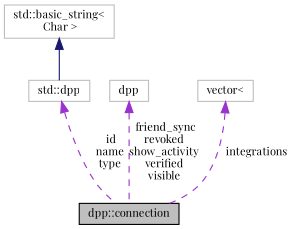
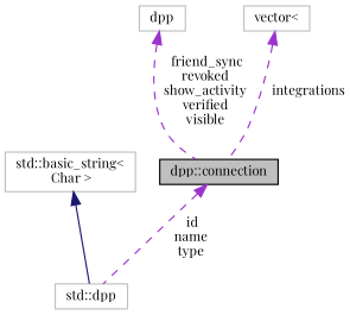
  digraph {
    fontname="Playfair Display"
    node [color=grey75 fontname="Playfair Display" fontsize=10 shape=record]
    edge [color=darkorchid3 dir=back fontname="Playfair Display" fontsize=10 labelfontname=Helvetica labelfontsize=10 style=dashed]
    n1 [color=black fillcolor=grey75 fontcolor=black height=0.2 label="dpp::connection" style=filled width=0.4]
    n2 [height=0.2 label="std::dpp" width=0.4]
    n3 [height=0.2 label="std::basic_string\<\l Char \>" width=0.4]
    n4 [height=0.2 label=dpp width=0.4]
    n5 [height=0.2 label="vector\<" width=0.4]
-   n2 -> n1 [label=" id\nname\ntype"]
+   n1 -> n2 [label=" id\nname\ntype"]
    n3 -> n2 [color=midnightblue style=solid]
    n4 -> n1 [label=" friend_sync\nrevoked\nshow_activity\nverified\nvisible"]
    n5 -> n1 [label=" integrations"]
  }
